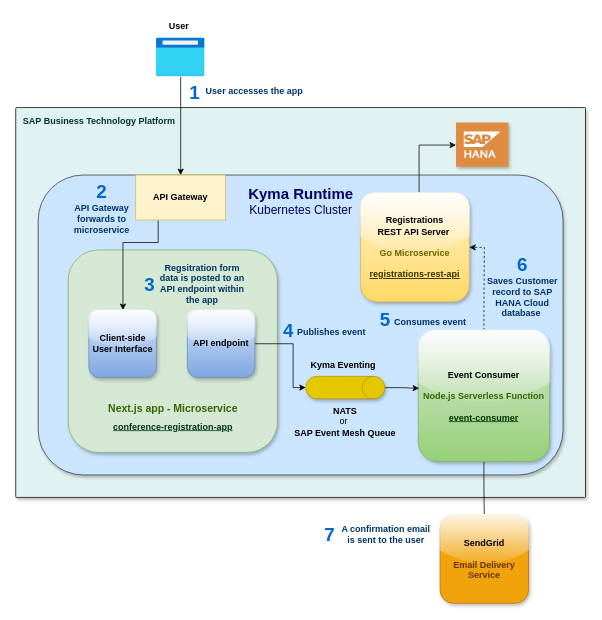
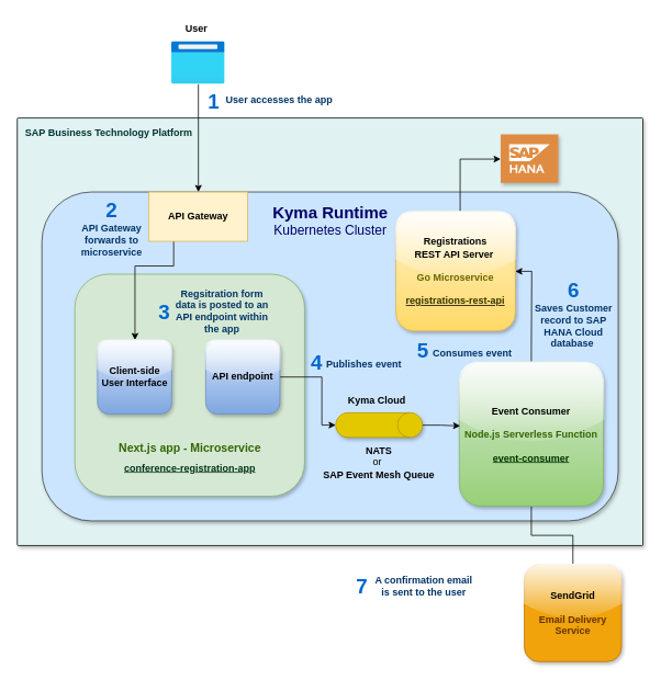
  <mxCell id="0" />
  <mxCell id="1" parent="0" />
  <mxCell id="2" value="&lt;b&gt;&lt;font color=&quot;#003333&quot;&gt;SAP Business Technology Platform&amp;nbsp;&lt;/font&gt;&lt;/b&gt;" style="sketch=0;points=[[0,0,0],[0.25,0,0],[0.5,0,0],[0.75,0,0],[1,0,0],[1,0.25,0],[1,0.5,0],[1,0.75,0],[1,1,0],[0.75,1,0],[0.5,1,0],[0.25,1,0],[0,1,0],[0,0.75,0],[0,0.5,0],[0,0.25,0]];rounded=1;absoluteArcSize=1;arcSize=2;html=1;strokeColor=default;gradientColor=none;shadow=1;dashed=0;fontSize=12;fontColor=#9E9E9E;align=left;verticalAlign=top;spacing=10;spacingTop=-4;fillColor=#E0F2F1;" parent="1" vertex="1"><mxGeometry x="20" y="143" width="760" height="520" as="geometry" /></mxCell>
  <mxCell id="3" value="" style="rounded=1;whiteSpace=wrap;html=1;shadow=1;glass=0;sketch=0;fontSize=20;strokeColor=#36393d;fillColor=#cce5ff;" parent="1" vertex="1"><mxGeometry x="50" y="233" width="700" height="400" as="geometry" /></mxCell>
  <mxCell id="4" value="" style="rounded=1;whiteSpace=wrap;html=1;fontSize=20;fillColor=#d5e8d4;strokeColor=#82b366;shadow=1;" parent="1" vertex="1"><mxGeometry x="90" y="333" width="279" height="270" as="geometry" /></mxCell>
  <mxCell id="5" style="edgeStyle=orthogonalEdgeStyle;rounded=0;orthogonalLoop=1;jettySize=auto;html=1;endArrow=none;" parent="1" source="7" target="8" edge="1"><mxGeometry relative="1" as="geometry" /></mxCell>
- <mxCell id="6" style="edgeStyle=orthogonalEdgeStyle;rounded=0;orthogonalLoop=1;jettySize=auto;html=1;entryX=1;entryY=0.5;entryDx=0;entryDy=0;dashed=1;" parent="1" source="7" target="38" edge="1"><mxGeometry relative="1" as="geometry" /></mxCell>
+ <mxCell id="6" style="edgeStyle=orthogonalEdgeStyle;rounded=0;orthogonalLoop=1;jettySize=auto;html=1;entryX=1;entryY=0.5;entryDx=0;entryDy=0;" parent="1" source="7" target="38" edge="1"><mxGeometry relative="1" as="geometry" /></mxCell>
  <mxCell id="7" value="&lt;font style=&quot;font-size: 12px&quot;&gt;&lt;b&gt;Event Consumer &lt;br&gt;&lt;br&gt;&lt;font style=&quot;font-size: 12px&quot; color=&quot;#336600&quot;&gt;Node.js&amp;nbsp;&lt;/font&gt;&lt;/b&gt;&lt;font style=&quot;font-size: 12px&quot; color=&quot;#336600&quot;&gt;&lt;b&gt;Serverless&amp;nbsp;&lt;/b&gt;&lt;b&gt;Function&lt;br&gt;&lt;/b&gt;&lt;/font&gt;&lt;br&gt;&lt;b&gt;&lt;font color=&quot;#003300&quot; style=&quot;font-size: 12px&quot;&gt;&lt;u&gt;event-consumer&lt;/u&gt;&lt;/font&gt;&lt;/b&gt;&lt;/font&gt;" style="whiteSpace=wrap;html=1;aspect=fixed;rounded=1;shadow=1;strokeColor=#82b366;fillColor=#d5e8d4;glass=1;sketch=0;gradientColor=#97d077;" parent="1" vertex="1"><mxGeometry x="557" y="440" width="175" height="175" as="geometry" /></mxCell>
- <mxCell id="8" value="&lt;b&gt;SendGrid&lt;/b&gt;&lt;br&gt;&lt;br&gt;&lt;b&gt;&lt;font color=&quot;#663300&quot;&gt;Email Delivery Service&lt;/font&gt;&lt;/b&gt;" style="whiteSpace=wrap;html=1;aspect=fixed;rounded=1;shadow=1;strokeColor=#BD7000;fillColor=#f0a30a;glass=1;sketch=0;fontColor=#000000;" parent="1" vertex="1"><mxGeometry x="586" y="686.16" width="118" height="118" as="geometry" /></mxCell>
+ <mxCell id="8" value="&lt;b&gt;SendGrid&lt;/b&gt;&lt;br&gt;&lt;br&gt;&lt;b&gt;&lt;font color=&quot;#663300&quot;&gt;Email Delivery Service&lt;/font&gt;&lt;/b&gt;" style="whiteSpace=wrap;html=1;aspect=fixed;rounded=1;shadow=1;strokeColor=#BD7000;fillColor=#f0a30a;glass=1;sketch=0;fontColor=#000000;" parent="1" vertex="1"><mxGeometry x="636" y="686.16" width="118" height="118" as="geometry" /></mxCell>
  <mxCell id="9" style="edgeStyle=orthogonalEdgeStyle;rounded=0;orthogonalLoop=1;jettySize=auto;html=1;entryX=0.006;entryY=0.443;entryDx=0;entryDy=0;entryPerimeter=0;fontSize=11;fontColor=#336600;" parent="1" source="10" target="7" edge="1"><mxGeometry relative="1" as="geometry" /></mxCell>
  <mxCell id="10" value="" style="shape=cylinder3;whiteSpace=wrap;html=1;boundedLbl=1;backgroundOutline=1;size=15;rounded=1;shadow=1;strokeColor=#B09500;fillColor=#e3c800;glass=1;sketch=0;rotation=90;fontColor=#000000;" parent="1" vertex="1"><mxGeometry x="444.48" y="463.85" width="30" height="105.31" as="geometry" /></mxCell>
  <mxCell id="11" style="edgeStyle=orthogonalEdgeStyle;rounded=0;orthogonalLoop=1;jettySize=auto;html=1;entryX=0.5;entryY=0;entryDx=0;entryDy=0;" parent="1" source="12" target="16" edge="1"><mxGeometry relative="1" as="geometry" /></mxCell>
  <mxCell id="12" value="" style="aspect=fixed;html=1;points=[];align=center;image;fontSize=12;image=img/lib/azure2/general/Browser.svg;" parent="1" vertex="1"><mxGeometry x="207.5" y="50" width="65" height="52" as="geometry" /></mxCell>
  <mxCell id="13" value="&lt;b&gt;User&lt;/b&gt;" style="text;html=1;strokeColor=none;fillColor=none;align=center;verticalAlign=middle;whiteSpace=wrap;rounded=0;" parent="1" vertex="1"><mxGeometry x="207.5" y="20" width="60" height="30" as="geometry" /></mxCell>
- <mxCell id="14" value="&lt;b&gt;Kyma Eventing&lt;/b&gt;" style="text;html=1;strokeColor=none;fillColor=none;align=center;verticalAlign=middle;whiteSpace=wrap;rounded=0;" parent="1" vertex="1"><mxGeometry x="403.99" y="473.5" width="105.52" height="27.5" as="geometry" /></mxCell>
+ <mxCell id="14" value="&lt;b&gt;Kyma Cloud&lt;/b&gt;" style="text;html=1;strokeColor=none;fillColor=none;align=center;verticalAlign=middle;whiteSpace=wrap;rounded=0;" parent="1" vertex="1"><mxGeometry x="403.99" y="473.5" width="105.52" height="27.5" as="geometry" /></mxCell>
  <mxCell id="15" style="edgeStyle=orthogonalEdgeStyle;rounded=0;orthogonalLoop=1;jettySize=auto;html=1;exitX=0.25;exitY=1;exitDx=0;exitDy=0;" parent="1" source="16" target="21" edge="1"><mxGeometry relative="1" as="geometry"><mxPoint x="265" y="390" as="targetPoint" /><Array as="points"><mxPoint x="210" y="323" /><mxPoint x="163" y="323" /></Array></mxGeometry></mxCell>
  <mxCell id="16" value="&lt;b&gt;API Gateway&lt;/b&gt;" style="rounded=0;whiteSpace=wrap;html=1;fillColor=#fff2cc;strokeColor=#d6b656;" parent="1" vertex="1"><mxGeometry x="180" y="233" width="120" height="60" as="geometry" /></mxCell>
  <mxCell id="17" value="&lt;b&gt;&lt;font color=&quot;#003366&quot;&gt;User accesses the app&lt;/font&gt;&lt;/b&gt;" style="text;html=1;strokeColor=none;fillColor=none;align=center;verticalAlign=middle;whiteSpace=wrap;rounded=0;" parent="1" vertex="1"><mxGeometry x="242" y="112" width="193" height="20" as="geometry" /></mxCell>
  <mxCell id="18" value="&lt;font size=&quot;1&quot; color=&quot;#0066cc&quot;&gt;&lt;b style=&quot;font-size: 25px&quot;&gt;1&lt;/b&gt;&lt;/font&gt;" style="text;html=1;strokeColor=none;fillColor=none;align=center;verticalAlign=middle;whiteSpace=wrap;rounded=0;" parent="1" vertex="1"><mxGeometry x="229" y="107" width="60" height="30" as="geometry" /></mxCell>
  <mxCell id="19" value="&lt;b&gt;&lt;font color=&quot;#003366&quot;&gt;API Gateway forwards to microservice&lt;/font&gt;&lt;/b&gt;" style="text;html=1;strokeColor=none;fillColor=none;align=center;verticalAlign=middle;whiteSpace=wrap;rounded=0;" parent="1" vertex="1"><mxGeometry x="75" y="251.5" width="120" height="80" as="geometry" /></mxCell>
  <mxCell id="20" value="&lt;font size=&quot;1&quot; color=&quot;#0066cc&quot;&gt;&lt;b style=&quot;font-size: 25px&quot;&gt;2&lt;/b&gt;&lt;/font&gt;" style="text;html=1;strokeColor=none;fillColor=none;align=center;verticalAlign=middle;whiteSpace=wrap;rounded=0;" parent="1" vertex="1"><mxGeometry x="105" y="239" width="60" height="30" as="geometry" /></mxCell>
  <mxCell id="21" value="&lt;b&gt;Client-side User Interface&lt;/b&gt;" style="whiteSpace=wrap;html=1;aspect=fixed;rounded=1;shadow=1;strokeColor=#6c8ebf;fillColor=#dae8fc;glass=1;sketch=0;gradientColor=#7ea6e0;" parent="1" vertex="1"><mxGeometry x="117.5" y="413" width="90" height="90" as="geometry" /></mxCell>
  <mxCell id="22" style="edgeStyle=orthogonalEdgeStyle;rounded=0;orthogonalLoop=1;jettySize=auto;html=1;fontSize=20;fontColor=#007FFF;entryX=0.5;entryY=1;entryDx=0;entryDy=0;entryPerimeter=0;" parent="1" source="23" target="10" edge="1"><mxGeometry relative="1" as="geometry"><mxPoint x="426" y="458" as="targetPoint" /><Array as="points"><mxPoint x="390" y="458" /><mxPoint x="390" y="517" /></Array></mxGeometry></mxCell>
  <mxCell id="23" value="&lt;b&gt;API endpoint&lt;/b&gt;" style="whiteSpace=wrap;html=1;aspect=fixed;rounded=1;shadow=1;strokeColor=#6c8ebf;fillColor=#dae8fc;glass=1;sketch=0;gradientColor=#7ea6e0;" parent="1" vertex="1"><mxGeometry x="249" y="413" width="90" height="90" as="geometry" /></mxCell>
  <mxCell id="24" value="&lt;font style=&quot;font-size: 14px&quot; color=&quot;#336600&quot;&gt;&lt;b&gt;Next.js app - Microservice&lt;/b&gt;&lt;br&gt;&lt;/font&gt;&lt;b style=&quot;font-size: 14px&quot;&gt;&lt;font style=&quot;font-size: 12px&quot; color=&quot;#00331a&quot;&gt;&lt;u&gt;conference-registration-app&lt;/u&gt;&lt;/font&gt;&lt;/b&gt;" style="text;html=1;strokeColor=none;fillColor=none;align=center;verticalAlign=middle;whiteSpace=wrap;rounded=0;fontSize=20;fontColor=#007FFF;" parent="1" vertex="1"><mxGeometry x="134.5" y="523" width="190" height="60" as="geometry" /></mxCell>
  <mxCell id="25" value="&lt;b&gt;&lt;font color=&quot;#003366&quot;&gt;Regsitration form data is posted to an API endpoint within the app&lt;/font&gt;&lt;/b&gt;" style="text;html=1;strokeColor=none;fillColor=none;align=center;verticalAlign=middle;whiteSpace=wrap;rounded=0;" parent="1" vertex="1"><mxGeometry x="209.5" y="363.74" width="118" height="28.52" as="geometry" /></mxCell>
  <mxCell id="26" value="&lt;font size=&quot;1&quot; color=&quot;#0066cc&quot;&gt;&lt;b style=&quot;font-size: 25px&quot;&gt;3&lt;/b&gt;&lt;/font&gt;" style="text;html=1;strokeColor=none;fillColor=none;align=center;verticalAlign=middle;whiteSpace=wrap;rounded=0;" parent="1" vertex="1"><mxGeometry x="169" y="363" width="60" height="30" as="geometry" /></mxCell>
  <mxCell id="27" value="&lt;b&gt;&lt;font color=&quot;#003366&quot;&gt;Publishes event&lt;/font&gt;&lt;/b&gt;" style="text;html=1;strokeColor=none;fillColor=none;align=center;verticalAlign=middle;whiteSpace=wrap;rounded=0;" parent="1" vertex="1"><mxGeometry x="391.98" y="430" width="99.02" height="25" as="geometry" /></mxCell>
  <mxCell id="28" value="&lt;font size=&quot;1&quot; color=&quot;#0066cc&quot;&gt;&lt;b style=&quot;font-size: 25px&quot;&gt;4&lt;/b&gt;&lt;/font&gt;" style="text;html=1;strokeColor=none;fillColor=none;align=center;verticalAlign=middle;whiteSpace=wrap;rounded=0;" parent="1" vertex="1"><mxGeometry x="353.99" y="425" width="60" height="30" as="geometry" /></mxCell>
  <mxCell id="29" value="&lt;b&gt;&lt;font color=&quot;#003366&quot;&gt;Consumes event&lt;/font&gt;&lt;/b&gt;" style="text;html=1;strokeColor=none;fillColor=none;align=center;verticalAlign=middle;whiteSpace=wrap;rounded=0;" parent="1" vertex="1"><mxGeometry x="522" y="416" width="101.51" height="25" as="geometry" /></mxCell>
  <mxCell id="30" value="&lt;font size=&quot;1&quot; color=&quot;#0066cc&quot;&gt;&lt;b style=&quot;font-size: 25px&quot;&gt;5&lt;/b&gt;&lt;/font&gt;" style="text;html=1;strokeColor=none;fillColor=none;align=center;verticalAlign=middle;whiteSpace=wrap;rounded=0;" parent="1" vertex="1"><mxGeometry x="483" y="410.26" width="60" height="30" as="geometry" /></mxCell>
  <mxCell id="31" value="&lt;b&gt;&lt;font color=&quot;#003366&quot;&gt;A confirmation email is sent to the user&lt;/font&gt;&lt;/b&gt;" style="text;html=1;strokeColor=none;fillColor=none;align=center;verticalAlign=middle;whiteSpace=wrap;rounded=0;" parent="1" vertex="1"><mxGeometry x="449" y="698" width="130" height="27.5" as="geometry" /></mxCell>
  <mxCell id="32" value="&lt;font size=&quot;1&quot; color=&quot;#0066cc&quot;&gt;&lt;b style=&quot;font-size: 25px&quot;&gt;7&lt;/b&gt;&lt;/font&gt;" style="text;html=1;strokeColor=none;fillColor=none;align=center;verticalAlign=middle;whiteSpace=wrap;rounded=0;" parent="1" vertex="1"><mxGeometry x="409" y="695.5" width="60" height="30" as="geometry" /></mxCell>
  <mxCell id="33" value="&lt;b&gt;NATS &lt;/b&gt;&lt;br&gt;or&amp;nbsp;&lt;br&gt;&lt;b&gt;SAP Event Mesh Queue&lt;/b&gt;" style="text;html=1;strokeColor=none;fillColor=none;align=center;verticalAlign=middle;whiteSpace=wrap;rounded=0;" parent="1" vertex="1"><mxGeometry x="381.98" y="546" width="155" height="31" as="geometry" /></mxCell>
  <mxCell id="34" value="" style="sketch=0;pointerEvents=1;shadow=1;dashed=0;html=1;strokeColor=none;fillColor=#DF8C42;labelPosition=center;verticalLabelPosition=bottom;verticalAlign=top;align=center;outlineConnect=0;shape=mxgraph.veeam2.sap_hana;" parent="1" vertex="1"><mxGeometry x="607.25" y="163" width="70" height="59" as="geometry" /></mxCell>
  <mxCell id="35" value="&lt;b&gt;&lt;font color=&quot;#003366&quot;&gt;Saves Customer record to SAP HANA Cloud database&amp;nbsp;&lt;/font&gt;&lt;/b&gt;" style="text;html=1;strokeColor=none;fillColor=none;align=center;verticalAlign=middle;whiteSpace=wrap;rounded=0;" parent="1" vertex="1"><mxGeometry x="645.49" y="383" width="101.51" height="25" as="geometry" /></mxCell>
  <mxCell id="36" value="&lt;font size=&quot;1&quot; color=&quot;#0066cc&quot;&gt;&lt;b style=&quot;font-size: 25px&quot;&gt;6&lt;/b&gt;&lt;/font&gt;" style="text;html=1;strokeColor=none;fillColor=none;align=center;verticalAlign=middle;whiteSpace=wrap;rounded=0;" parent="1" vertex="1"><mxGeometry x="666.25" y="337" width="60" height="30" as="geometry" /></mxCell>
  <mxCell id="37" style="edgeStyle=orthogonalEdgeStyle;rounded=0;orthogonalLoop=1;jettySize=auto;html=1;" parent="1" source="38" target="34" edge="1"><mxGeometry relative="1" as="geometry"><Array as="points"><mxPoint x="558" y="193" /></Array></mxGeometry></mxCell>
  <mxCell id="38" value="&lt;font style=&quot;font-size: 12px&quot;&gt;&lt;b&gt;Registrations &lt;br&gt;REST API Server&amp;nbsp;&lt;br&gt;&lt;/b&gt;&lt;b&gt;&lt;br&gt;&lt;/b&gt;&lt;b&gt;&lt;font color=&quot;#666600&quot; style=&quot;font-size: 12px&quot;&gt;Go Microservice&lt;br&gt;&lt;/font&gt;&lt;/b&gt;&lt;br&gt;&lt;b&gt;&lt;u&gt;&lt;font color=&quot;#333300&quot; style=&quot;font-size: 12px&quot;&gt;registrations-rest-api&lt;/font&gt;&lt;/u&gt;&lt;/b&gt;&lt;/font&gt;" style="whiteSpace=wrap;html=1;aspect=fixed;rounded=1;shadow=1;strokeColor=#d6b656;fillColor=#fff2cc;glass=1;sketch=0;gradientColor=#ffd966;" parent="1" vertex="1"><mxGeometry x="480" y="257" width="145" height="145" as="geometry" /></mxCell>
  <mxCell id="39" value="&lt;font color=&quot;#000066&quot;&gt;&lt;span style=&quot;font-size: 20px&quot;&gt;&lt;b&gt;Kyma Runtime&lt;br&gt;&lt;/b&gt;&lt;/span&gt;&lt;font style=&quot;font-size: 16px&quot;&gt;Kubernetes Cluster&lt;/font&gt;&lt;/font&gt;" style="text;html=1;strokeColor=none;fillColor=none;align=center;verticalAlign=middle;whiteSpace=wrap;rounded=0;shadow=1;glass=0;sketch=0;" parent="1" vertex="1"><mxGeometry x="317.5" y="239" width="165" height="55" as="geometry" /></mxCell>
